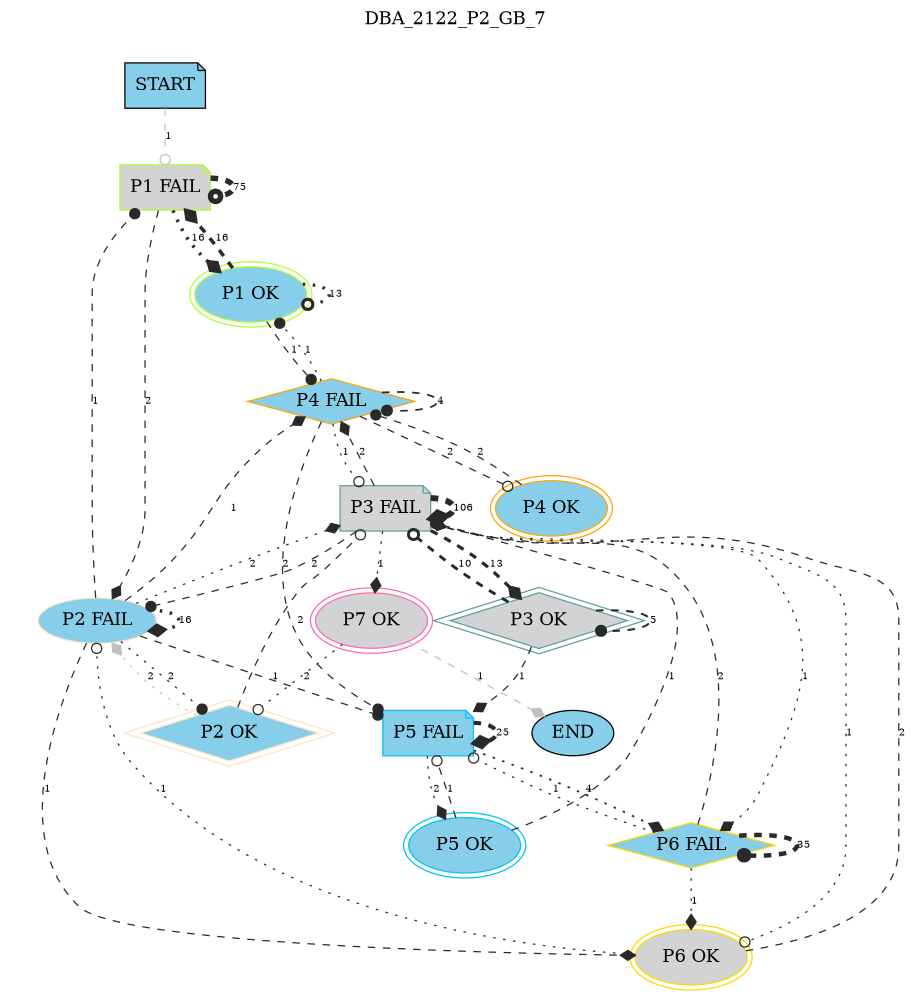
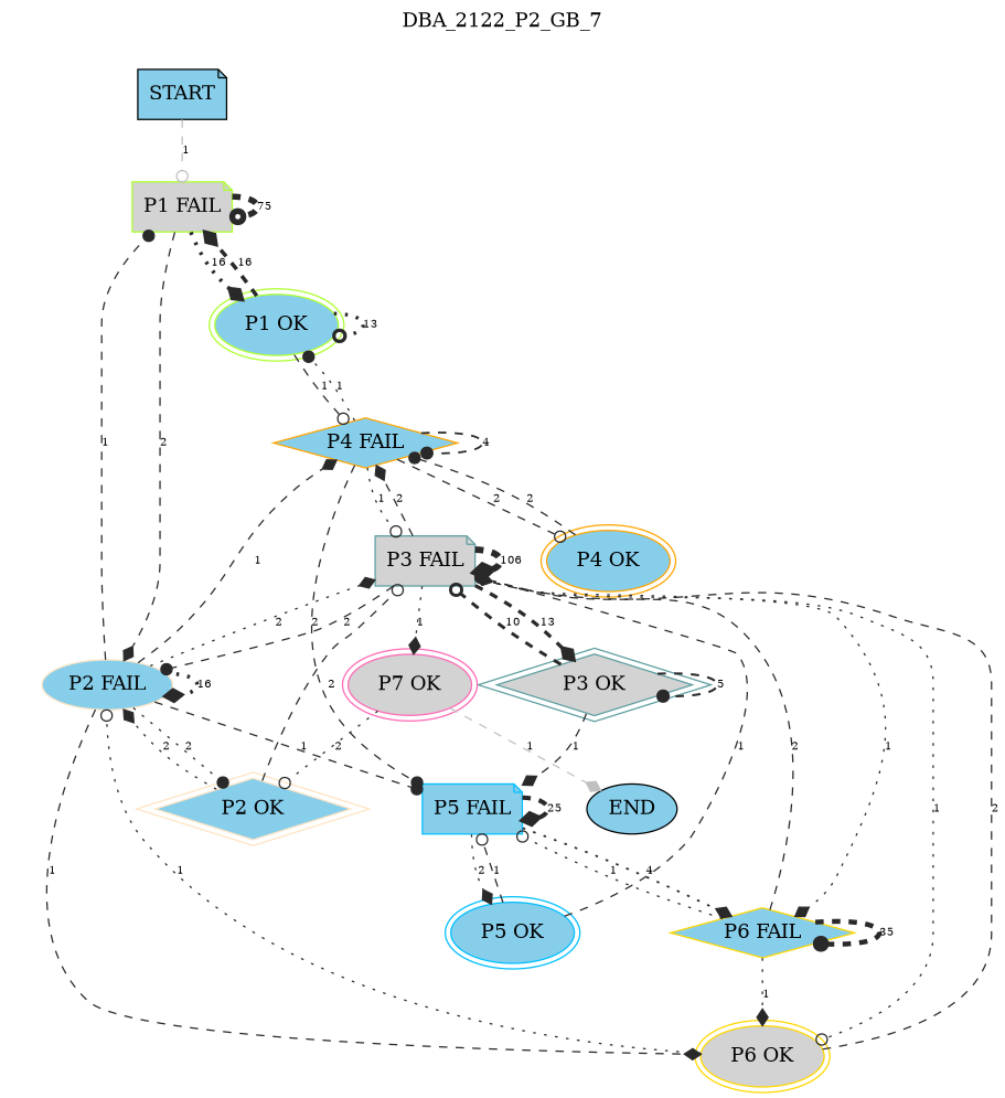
  digraph {
    fontname="DejaVu Serif"
    label=DBA_2122_P2_GB_7
    labelloc=t
    node [color=black fillcolor=skyblue fontname="DejaVu Serif" shape=ellipse style=filled]
    edge [arrowhead=diamond color=grey16 fontname="DejaVu Serif" fontsize=8 labelfloat=false style=dashed penwidth=1]
    START [shape=note]
    "P1 FAIL" [color=greenyellow fillcolor=lightgrey shape=note]
    "P1 OK" [color=greenyellow peripheries=2]
    "P2 FAIL" [color=bisque]
    "P4 FAIL" [color=orange shape=diamond]
    "P3 FAIL" [color=cadetblue fillcolor=lightgrey shape=note]
    "P2 OK" [color=bisque peripheries=2 shape=diamond]
    "P5 FAIL" [color=deepskyblue shape=note]
    "P6 OK" [color=gold fillcolor=lightgrey peripheries=2]
    "P4 OK" [color=orange peripheries=2]
    "P3 OK" [color=cadetblue fillcolor=lightgrey peripheries=2 shape=diamond]
    "P6 FAIL" [color=gold shape=diamond]
    "P7 OK" [color=hotpink fillcolor=lightgrey peripheries=2]
    "P5 OK" [color=deepskyblue peripheries=2]
    END
    START -> "P1 FAIL" [arrowhead=odot color=grey label=1 penwidth=""]
    "P1 FAIL" -> "P1 FAIL" [arrowhead=odot label=75 penwidth=4.31748811353631]
    "P1 FAIL" -> "P1 OK" [label=16 penwidth=2.77258872223978 style=dotted]
    "P1 FAIL" -> "P2 FAIL" [label=2]
    "P1 OK" -> "P1 FAIL" [label=16 penwidth=2.77258872223978]
    "P1 OK" -> "P1 OK" [arrowhead=odot label=13 penwidth=2.56494935746154 style=dotted]
-   "P1 OK" -> "P4 FAIL" [arrowhead=dot label=1]
+   "P1 OK" -> "P4 FAIL" [arrowhead=odot label=1]
    "P2 FAIL" -> "P1 FAIL" [arrowhead=dot label=1]
    "P2 FAIL" -> "P2 FAIL" [label=16 penwidth=2.77258872223978 style=dotted]
    "P2 FAIL" -> "P4 FAIL" [label=1]
    "P2 FAIL" -> "P3 FAIL" [label=2 style=dotted]
    "P2 FAIL" -> "P2 OK" [arrowhead=dot label=2 style=dotted]
    "P2 FAIL" -> "P5 FAIL" [arrowhead=dot label=1]
    "P2 FAIL" -> "P6 OK" [label=1]
    "P4 FAIL" -> "P1 OK" [arrowhead=dot label=1 style=dotted]
    "P4 FAIL" -> "P4 FAIL" [arrowhead=dot label=4 penwidth=1.38629436111989]
    "P4 FAIL" -> "P3 FAIL" [arrowhead=odot label=1 style=dotted]
    "P4 FAIL" -> "P5 FAIL" [arrowhead=dot label=2]
    "P4 FAIL" -> "P4 OK" [arrowhead=odot label=2]
    "P3 FAIL" -> "P2 FAIL" [arrowhead=dot label=2]
    "P3 FAIL" -> "P4 FAIL" [label=2]
    "P3 FAIL" -> "P3 FAIL" [label=106 penwidth=4.66343909411207]
    "P3 FAIL" -> "P6 OK" [arrowhead=odot label=1 style=dotted]
    "P3 FAIL" -> "P3 OK" [label=13 penwidth=2.56494935746154]
    "P3 FAIL" -> "P6 FAIL" [label=1 style=dotted]
    "P3 FAIL" -> "P7 OK" [label=1 style=dotted]
-   "P2 OK" -> "P2 FAIL" [color=grey label=2 style=dotted]
+   "P2 OK" -> "P2 FAIL" [label=2 style=dotted]
    "P2 OK" -> "P3 FAIL" [arrowhead=odot label=2]
    "P5 FAIL" -> "P5 FAIL" [label=25 penwidth=3.2188758248682]
    "P5 FAIL" -> "P6 FAIL" [label=4 penwidth=1.38629436111989 style=dotted]
    "P5 FAIL" -> "P5 OK" [label=2 style=dotted]
    "P6 OK" -> "P2 FAIL" [arrowhead=odot label=1 style=dotted]
    "P6 OK" -> "P3 FAIL" [label=2]
    "P4 OK" -> "P4 FAIL" [arrowhead=dot label=2]
    "P3 OK" -> "P3 FAIL" [arrowhead=odot label=10 penwidth=2.30258509299405]
    "P3 OK" -> "P5 FAIL" [label=1]
    "P3 OK" -> "P3 OK" [arrowhead=dot label=5 penwidth=1.6094379124341]
    "P6 FAIL" -> "P3 FAIL" [label=2]
    "P6 FAIL" -> "P5 FAIL" [arrowhead=odot label=1 style=dotted]
    "P6 FAIL" -> "P6 OK" [label=1 style=dotted]
    "P6 FAIL" -> "P6 FAIL" [arrowhead=dot label=35 penwidth=3.55534806148941]
    "P7 OK" -> "P2 OK" [arrowhead=odot label=2 style=dotted]
    "P7 OK" -> END [color=grey label=1 penwidth=""]
    "P5 OK" -> "P3 FAIL" [arrowhead=dot label=1]
    "P5 OK" -> "P5 FAIL" [arrowhead=odot label=1]
  }
